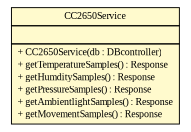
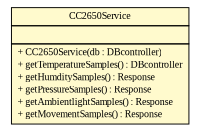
  digraph {
    nodesep=0.25
    ranksep=0.5
    fontname="Liberation Serif"
-   n1 [fontcolor=black fontname="Liberation Serif" fontsize=10.0 label=<<table title="de.fhg.fit.biomos.sensorplatform.restservices.CC2650Service" border="0" cellborder="1" cellspacing="0" cellpadding="2" port="p" bgcolor="lemonChiffon" href="./CC2650Service.html"> 		<tr><td><table border="0" cellspacing="0" cellpadding="1"> <tr><td align="center" balign="center"> CC2650Service </td></tr> 		</table></td></tr> 		<tr><td><table border="0" cellspacing="0" cellpadding="1"> <tr><td align="left" balign="left">  </td></tr> 		</table></td></tr> 		<tr><td><table border="0" cellspacing="0" cellpadding="1"> <tr><td align="left" balign="left"> + CC2650Service(db : DBcontroller) </td></tr> <tr><td align="left" balign="left"> + getTemperatureSamples() : Response </td></tr> <tr><td align="left" balign="left"> + getHumditySamples() : Response </td></tr> <tr><td align="left" balign="left"> + getPressureSamples() : Response </td></tr> <tr><td align="left" balign="left"> + getAmbientlightSamples() : Response </td></tr> <tr><td align="left" balign="left"> + getMovementSamples() : Response </td></tr> 		</table></td></tr> 		</table>> shape=plaintext]
+   n1 [fontcolor=black fontname="Liberation Serif" fontsize=10.0 label=<<table title="de.fhg.fit.biomos.sensorplatform.restservices.CC2650Service" border="0" cellborder="1" cellspacing="0" cellpadding="2" port="p" bgcolor="lemonChiffon" href="./CC2650Service.html"> 		<tr><td><table border="0" cellspacing="0" cellpadding="1"> <tr><td align="center" balign="center"> CC2650Service </td></tr> 		</table></td></tr> 		<tr><td><table border="0" cellspacing="0" cellpadding="1"> <tr><td align="left" balign="left">  </td></tr> 		</table></td></tr> 		<tr><td><table border="0" cellspacing="0" cellpadding="1"> <tr><td align="left" balign="left"> + CC2650Service(db : DBcontroller) </td></tr> <tr><td align="left" balign="left"> + getTemperatureSamples() : DBcontroller </td></tr> <tr><td align="left" balign="left"> + getHumditySamples() : Response </td></tr> <tr><td align="left" balign="left"> + getPressureSamples() : Response </td></tr> <tr><td align="left" balign="left"> + getAmbientlightSamples() : Response </td></tr> <tr><td align="left" balign="left"> + getMovementSamples() : Response </td></tr> 		</table></td></tr> 		</table>> shape=plaintext]
  }
